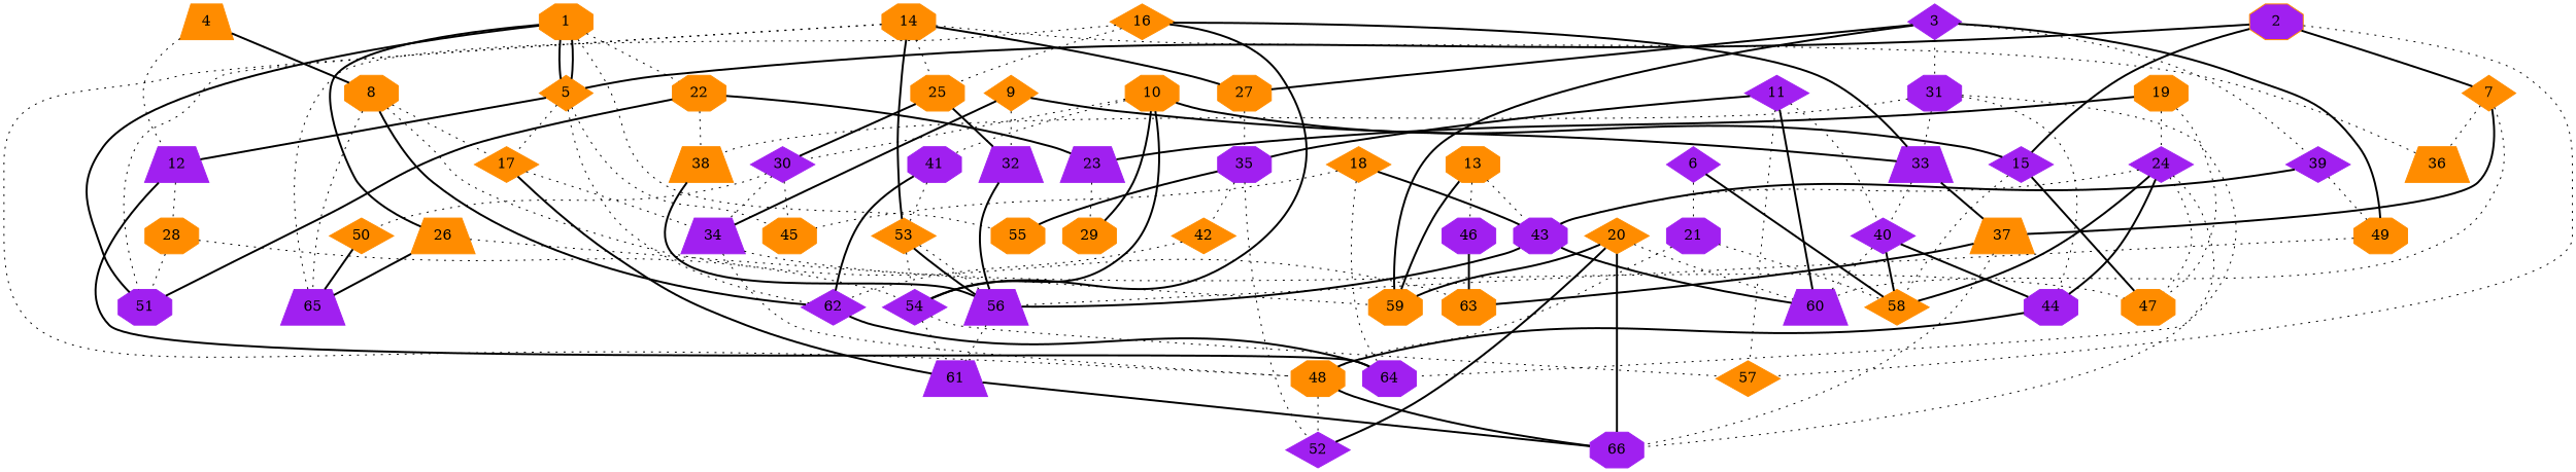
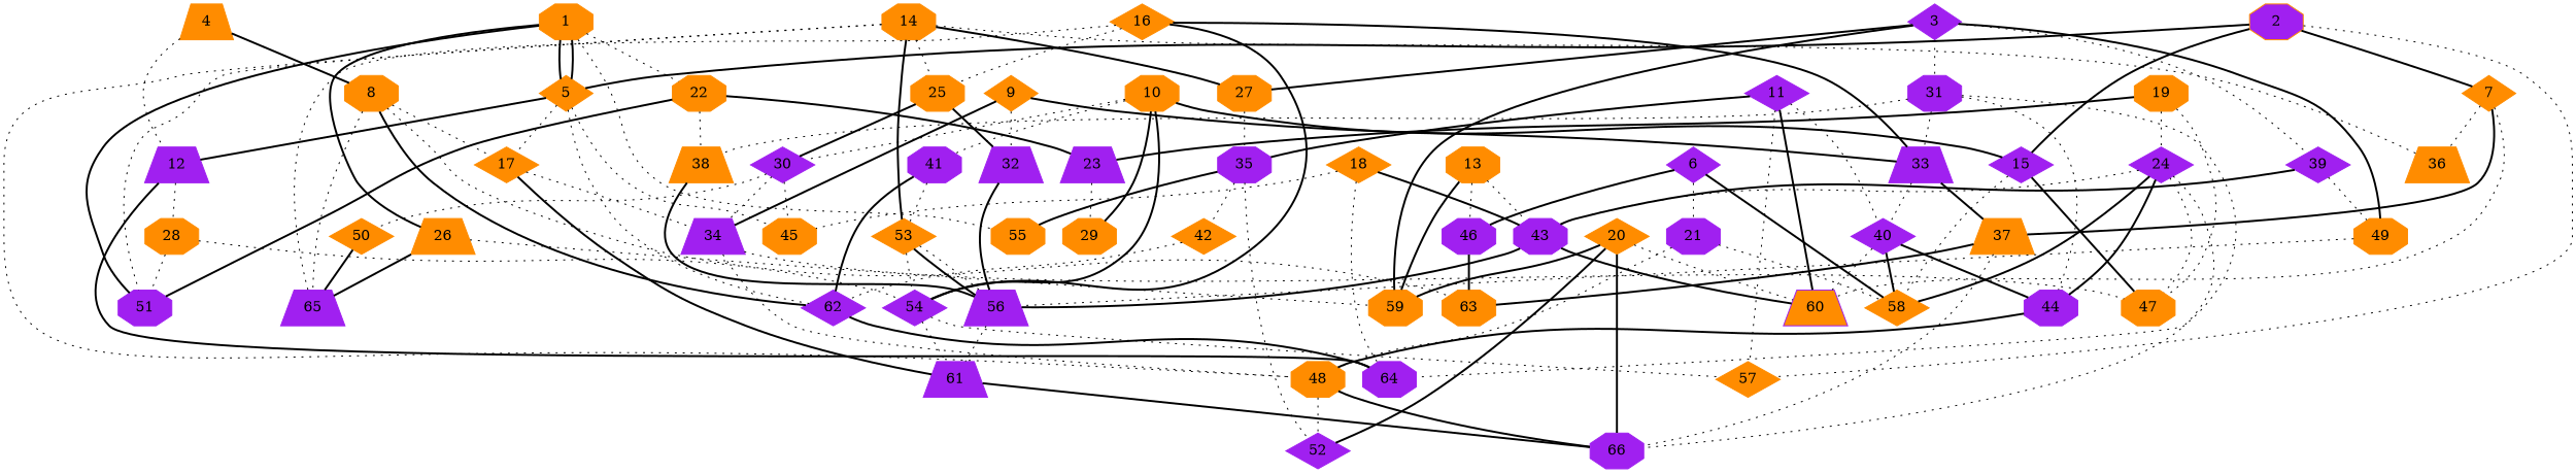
  graph {
    node [color=darkorange shape=octagon style=filled]
    edge [style=dotted]
    5 [shape=diamond]
    1
    22
    26 [shape=trapezium]
    51 [color=purple]
    55
    12 [color=purple shape=trapezium]
    17 [shape=diamond]
    45
    62 [color=purple shape=diamond]
    23 [color=purple shape=trapezium]
    38 [shape=trapezium]
    59
    65 [color=purple shape=trapezium]
    2 [fillcolor=purple]
    7 [shape=diamond]
    15 [color=purple shape=diamond]
    57 [shape=diamond]
    36 [shape=trapezium]
    37 [shape=trapezium]
-   60 [color=purple shape=trapezium]
+   60 [color=purple shape=trapezium fillcolor=darkorange]
    58 [shape=diamond]
    47
    3 [color=purple shape=diamond]
    27
    31 [color=purple]
    39 [color=purple shape=diamond]
    49
    35 [color=purple]
    33 [color=purple shape=trapezium]
    64 [color=purple]
    44 [color=purple]
    43 [color=purple]
    56 [color=purple shape=trapezium]
    4 [shape=trapezium]
    8
    63
    28
    34 [color=purple shape=trapezium]
    61 [color=purple shape=trapezium]
    6 [color=purple shape=diamond]
    21 [color=purple]
    46 [color=purple]
    48
    52 [color=purple shape=diamond]
    66 [color=purple]
    9 [shape=diamond]
    32 [color=purple shape=trapezium]
    40 [color=purple shape=diamond]
    10
    29
    30 [color=purple shape=diamond]
    41 [color=purple]
    54 [color=purple shape=diamond]
    50 [shape=diamond]
    53 [shape=diamond]
    11 [color=purple shape=diamond]
    42 [shape=diamond]
    13
    14
    25
    16 [shape=diamond]
    18 [shape=diamond]
    19
    24 [color=purple shape=diamond]
    20 [shape=diamond]
    5 -- 12 [style=bold]
    5 -- 17
    5 -- 45
    5 -- 62
    1 -- 5 [style=bold]
    1 -- 5 [style=bold]
    1 -- 22
    1 -- 26 [style=bold]
    1 -- 51 [style=bold]
    1 -- 55
    22 -- 51 [style=bold]
    22 -- 23 [style=bold]
    22 -- 38
    26 -- 59
    26 -- 65 [style=bold]
    12 -- 64 [style=bold]
    12 -- 28
    17 -- 34
    17 -- 61 [style=bold]
    62 -- 64 [style=bold]
    23 -- 29
    38 -- 56 [style=bold]
    2 -- 5 [style=bold]
    2 -- 7 [style=bold]
    2 -- 15 [style=bold]
    2 -- 57
    7 -- 36
    7 -- 37 [style=bold]
    7 -- 60
    15 -- 58
    15 -- 47 [style=bold]
    37 -- 63 [style=bold]
    37 -- 66
    3 -- 59 [style=bold]
    3 -- 27 [style=bold]
    3 -- 31
    3 -- 39
    3 -- 49 [style=bold]
    27 -- 35
    31 -- 38
    31 -- 33
    31 -- 64
    31 -- 44
    39 -- 49
    39 -- 43 [style=bold]
    49 -- 56
    35 -- 55 [style=bold]
    35 -- 52
    35 -- 42
    33 -- 37 [style=bold]
    33 -- 40
    44 -- 48 [style=bold]
    43 -- 60 [style=bold]
    43 -- 56 [style=bold]
    56 -- 61
    4 -- 12
    4 -- 8 [style=bold]
    8 -- 17
    8 -- 62 [style=bold]
    8 -- 65
    8 -- 63
    28 -- 51
    28 -- 54
    34 -- 47
    34 -- 48
    61 -- 66 [style=bold]
    6 -- 58 [style=bold]
    6 -- 21
+   6 -- 46 [style=bold]
    21 -- 58
    21 -- 48
    46 -- 63 [style=bold]
    48 -- 52
    48 -- 66 [style=bold]
    9 -- 33 [style=bold]
    9 -- 34 [style=bold]
    9 -- 32
    32 -- 56 [style=bold]
    40 -- 60
    40 -- 58 [style=bold]
    40 -- 44 [style=bold]
    10 -- 15 [style=bold]
    10 -- 29 [style=bold]
    10 -- 30
    10 -- 41
    10 -- 54 [style=bold]
    30 -- 45
    30 -- 34
    30 -- 50
    41 -- 62 [style=bold]
    41 -- 53
    54 -- 57
    54 -- 61
    50 -- 65 [style=bold]
    53 -- 56 [style=bold]
    53 -- 56
    53 -- 54
    11 -- 57
    11 -- 60 [style=bold]
    11 -- 35 [style=bold]
    11 -- 40
    42 -- 62
    13 -- 59 [style=bold]
    13 -- 43
    13 -- 46
    14 -- 51
    14 -- 36
    14 -- 27 [style=bold]
    14 -- 48
    14 -- 53 [style=bold]
    14 -- 25
    25 -- 32 [style=bold]
    25 -- 30 [style=bold]
    16 -- 65
    16 -- 33 [style=bold]
    16 -- 54 [style=bold]
    16 -- 25
    18 -- 45
    18 -- 64
    18 -- 43 [style=bold]
    19 -- 23 [style=bold]
    19 -- 47
    19 -- 24
    24 -- 58 [style=bold]
    24 -- 47
    24 -- 44 [style=bold]
    24 -- 43
    24 -- 66
    20 -- 59 [style=bold]
    20 -- 60
    20 -- 52 [style=bold]
    20 -- 66 [style=bold]
  }
